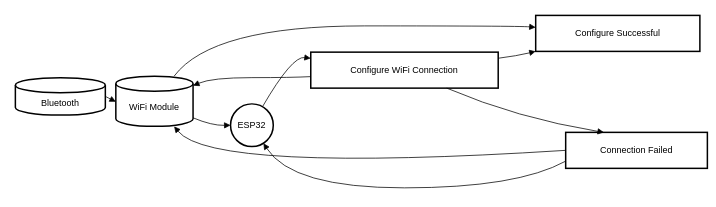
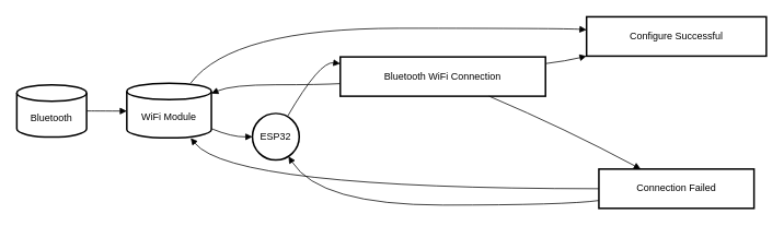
  <mxCell id="0" />
  <mxCell id="1" parent="0" />
- <mxCell id="2" value="Configure WiFi Connection" style="whiteSpace=wrap;strokeWidth=2;" vertex="1" parent="1"><mxGeometry x="414" y="69" width="250" height="48" as="geometry" /></mxCell>
- <mxCell id="3" value="Bluetooth" style="shape=cylinder3;boundedLbl=1;backgroundOutline=1;size=10;strokeWidth=2;whiteSpace=wrap;" vertex="1" parent="1"><mxGeometry x="20" y="103" width="120" height="50" as="geometry" /></mxCell>
+ <mxCell id="2" value="Bluetooth WiFi Connection" style="whiteSpace=wrap;strokeWidth=2;" vertex="1" parent="1"><mxGeometry x="414" y="69" width="250" height="48" as="geometry" /></mxCell>
+ <mxCell id="3" value="Bluetooth" style="shape=cylinder3;boundedLbl=1;backgroundOutline=1;size=10;strokeWidth=2;whiteSpace=wrap;" vertex="1" parent="1"><mxGeometry x="20" y="103" width="85" height="64" as="geometry" /></mxCell>
  <mxCell id="4" value="WiFi Module" style="shape=cylinder3;boundedLbl=1;backgroundOutline=1;size=10;strokeWidth=2;whiteSpace=wrap;" vertex="1" parent="1"><mxGeometry x="154" y="101" width="103" height="67" as="geometry" /></mxCell>
  <mxCell id="5" value="ESP32" style="ellipse;aspect=fixed;strokeWidth=2;whiteSpace=wrap;" vertex="1" parent="1"><mxGeometry x="307" y="138" width="57" height="57" as="geometry" /></mxCell>
  <mxCell id="6" value="Configure Successful" style="whiteSpace=wrap;strokeWidth=2;" vertex="1" parent="1"><mxGeometry x="714" y="20" width="219" height="48" as="geometry" /></mxCell>
- <mxCell id="7" value="Connection Failed" style="whiteSpace=wrap;strokeWidth=2;" vertex="1" parent="1"><mxGeometry x="754" y="176" width="189" height="48" as="geometry" /></mxCell>
+ <mxCell id="7" value="Connection Failed" style="whiteSpace=wrap;strokeWidth=2;" vertex="1" parent="1"><mxGeometry x="729" y="206" width="189" height="48" as="geometry" /></mxCell>
  <mxCell id="8" value="" style="curved=1;startArrow=none;endArrow=block;exitX=0.99;exitY=0.5;entryX=0;entryY=0.51;" edge="1" parent="1" source="3" target="4"><mxGeometry relative="1" as="geometry"><Array as="points" /></mxGeometry></mxCell>
  <mxCell id="9" value="" style="curved=1;startArrow=none;endArrow=block;exitX=1;exitY=0.83;entryX=0;entryY=0.5;" edge="1" parent="1" source="4" target="5"><mxGeometry relative="1" as="geometry"><Array as="points"><mxPoint x="282" y="167" /></Array></mxGeometry></mxCell>
  <mxCell id="10" value="" style="curved=1;startArrow=none;endArrow=block;exitX=0.79;exitY=0;entryX=0;entryY=0.17;" edge="1" parent="1" source="5" target="2"><mxGeometry relative="1" as="geometry"><Array as="points"><mxPoint x="389" y="74" /></Array></mxGeometry></mxCell>
  <mxCell id="11" value="" style="curved=1;startArrow=none;endArrow=block;exitX=0;exitY=0.68;entryX=1;entryY=0.19;" edge="1" parent="1" source="2" target="4"><mxGeometry relative="1" as="geometry"><Array as="points"><mxPoint x="389" y="103" /><mxPoint x="282" y="103" /></Array></mxGeometry></mxCell>
  <mxCell id="12" value="" style="curved=1;startArrow=none;endArrow=block;exitX=0.75;exitY=0.01;entryX=0;entryY=0.33;" edge="1" parent="1" source="4" target="6"><mxGeometry relative="1" as="geometry"><Array as="points"><mxPoint x="282" y="34" /><mxPoint x="689" y="34" /></Array></mxGeometry></mxCell>
  <mxCell id="13" value="" style="curved=1;startArrow=none;endArrow=block;exitX=1;exitY=0.17;entryX=0;entryY=1;" edge="1" parent="1" source="2" target="6"><mxGeometry relative="1" as="geometry"><Array as="points"><mxPoint x="689" y="74" /></Array></mxGeometry></mxCell>
  <mxCell id="14" value="" style="curved=1;startArrow=none;endArrow=block;exitX=0.73;exitY=1.01;entryX=0.27;entryY=0;" edge="1" parent="1" source="2" target="7"><mxGeometry relative="1" as="geometry"><Array as="points"><mxPoint x="689" y="157" /></Array></mxGeometry></mxCell>
  <mxCell id="15" value="" style="curved=1;startArrow=none;endArrow=block;exitX=0;exitY=0.5;entryX=0.76;entryY=1.01;" edge="1" parent="1" source="7" target="4"><mxGeometry relative="1" as="geometry"><Array as="points"><mxPoint x="282" y="230" /></Array></mxGeometry></mxCell>
  <mxCell id="16" value="" style="curved=1;startArrow=none;endArrow=block;exitX=0;exitY=0.8;entryX=0.82;entryY=1;" edge="1" parent="1" source="7" target="5"><mxGeometry relative="1" as="geometry"><Array as="points"><mxPoint x="689" y="250" /><mxPoint x="389" y="250" /></Array></mxGeometry></mxCell>
